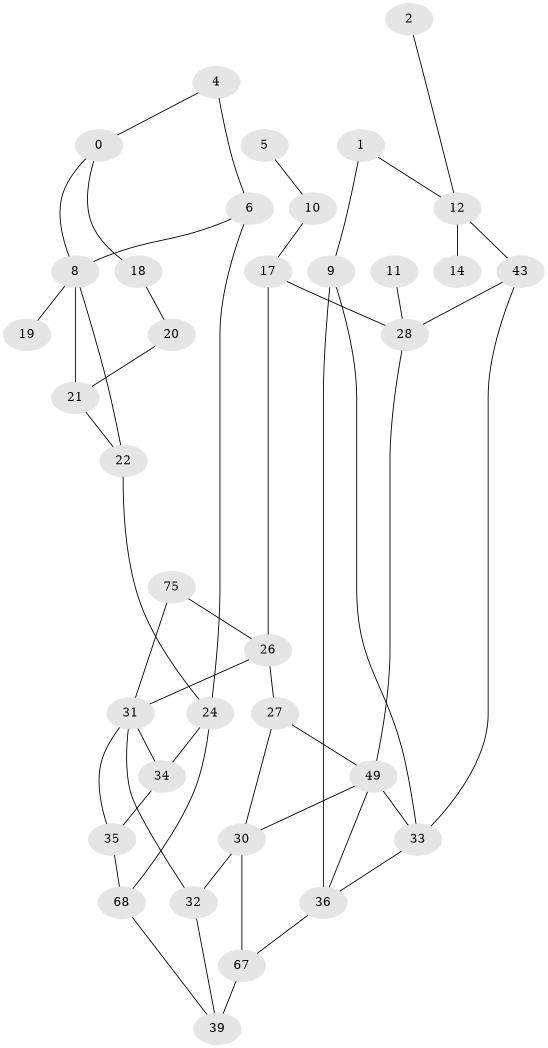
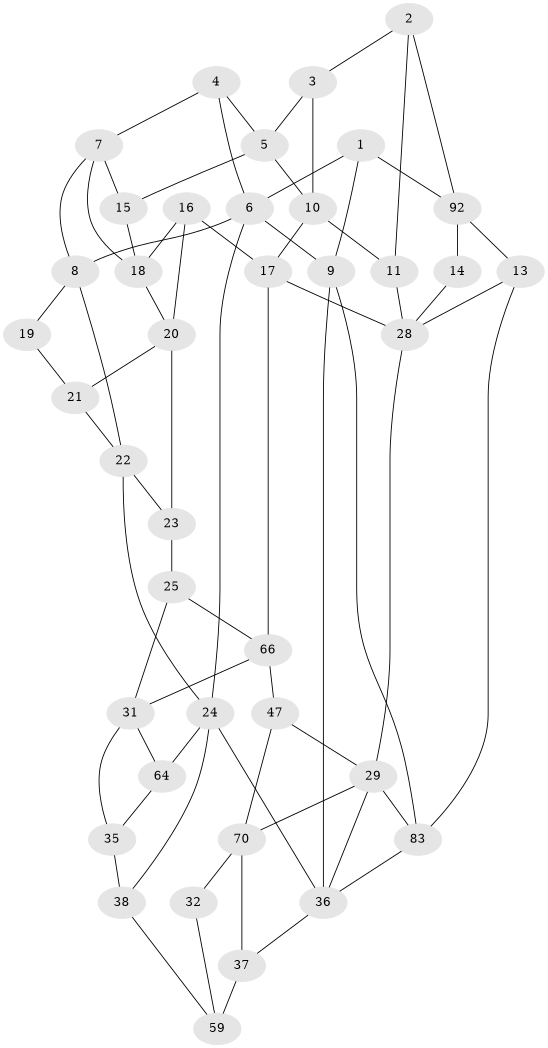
  graph {
    node [color=gray90 style=filled]
    edge [weight=1.0]
    1
    6
    9
-   12
+   12 [label=92]
    8
    24
-   33
+   33 [label=83]
    36
    14
-   13 [label=43]
+   13
    2
+   3
    11
    5
    10
    28
+   15
    17
    4
-   7 [label=0]
+   7
    18
    19
    22
-   34
-   38 [label=68]
+   34 [label=64]
+   38
    20
    21
-   37 [label=67]
-   26
-   29 [label=49]
+   23
+   37
+   26 [label=66]
+   29
+   16
    31
-   27
-   25 [label=75]
+   27 [label=47]
+   25
    35
-   39
+   39 [label=59]
    32
-   30
+   30 [label=70]
+   1 -- 6
    1 -- 9 [weight=2.0]
    1 -- 12
+   6 -- 9
    6 -- 8
    6 -- 24
    9 -- 33
    9 -- 36
    12 -- 14
    12 -- 13
    8 -- 19
    8 -- 22
+   24 -- 36
    24 -- 34
    24 -- 38
    33 -- 36
    36 -- 37
+   14 -- 28
    13 -- 33
    13 -- 28
    2 -- 12
+   2 -- 3
+   2 -- 11
+   3 -- 5
+   3 -- 10
    11 -- 28
    5 -- 10
+   5 -- 15
+   10 -- 11
    10 -- 17
    28 -- 29 [weight=2.0]
+   15 -- 18
    17 -- 28
    17 -- 26
    4 -- 6
+   4 -- 5
    4 -- 7
    7 -- 8
+   7 -- 15
    7 -- 18
    18 -- 20
-   8 -- 21 [weight=2.0]
+   19 -- 21 [weight=2.0]
    22 -- 24
+   22 -- 23
    34 -- 35
    38 -- 39
    20 -- 21
+   20 -- 23
    21 -- 22
+   23 -- 25 [weight=2.0]
    37 -- 39 [weight=2.0]
    26 -- 31
    26 -- 27
    29 -- 33
    29 -- 36
    29 -- 30
+   16 -- 17
+   16 -- 18
+   16 -- 20
    31 -- 34 [weight=2.0]
    31 -- 35
-   31 -- 32
    27 -- 29
    27 -- 30 [weight=2.0]
    25 -- 26
    25 -- 31
    35 -- 38 [weight=2.0]
    32 -- 39
    30 -- 37
    30 -- 32
  }
